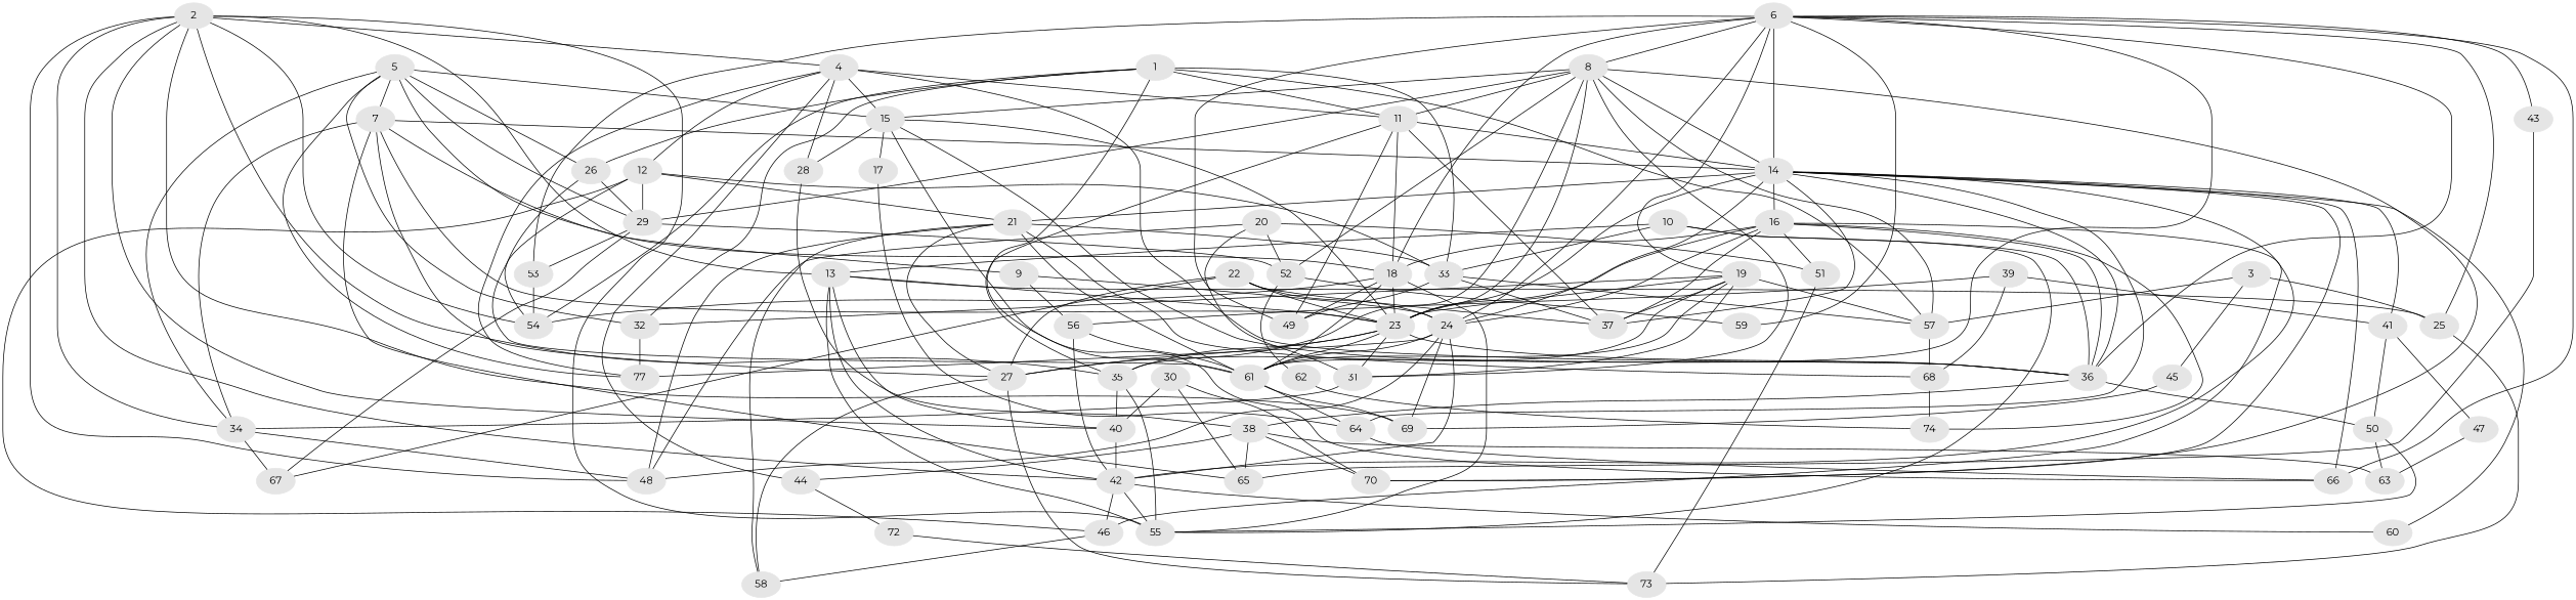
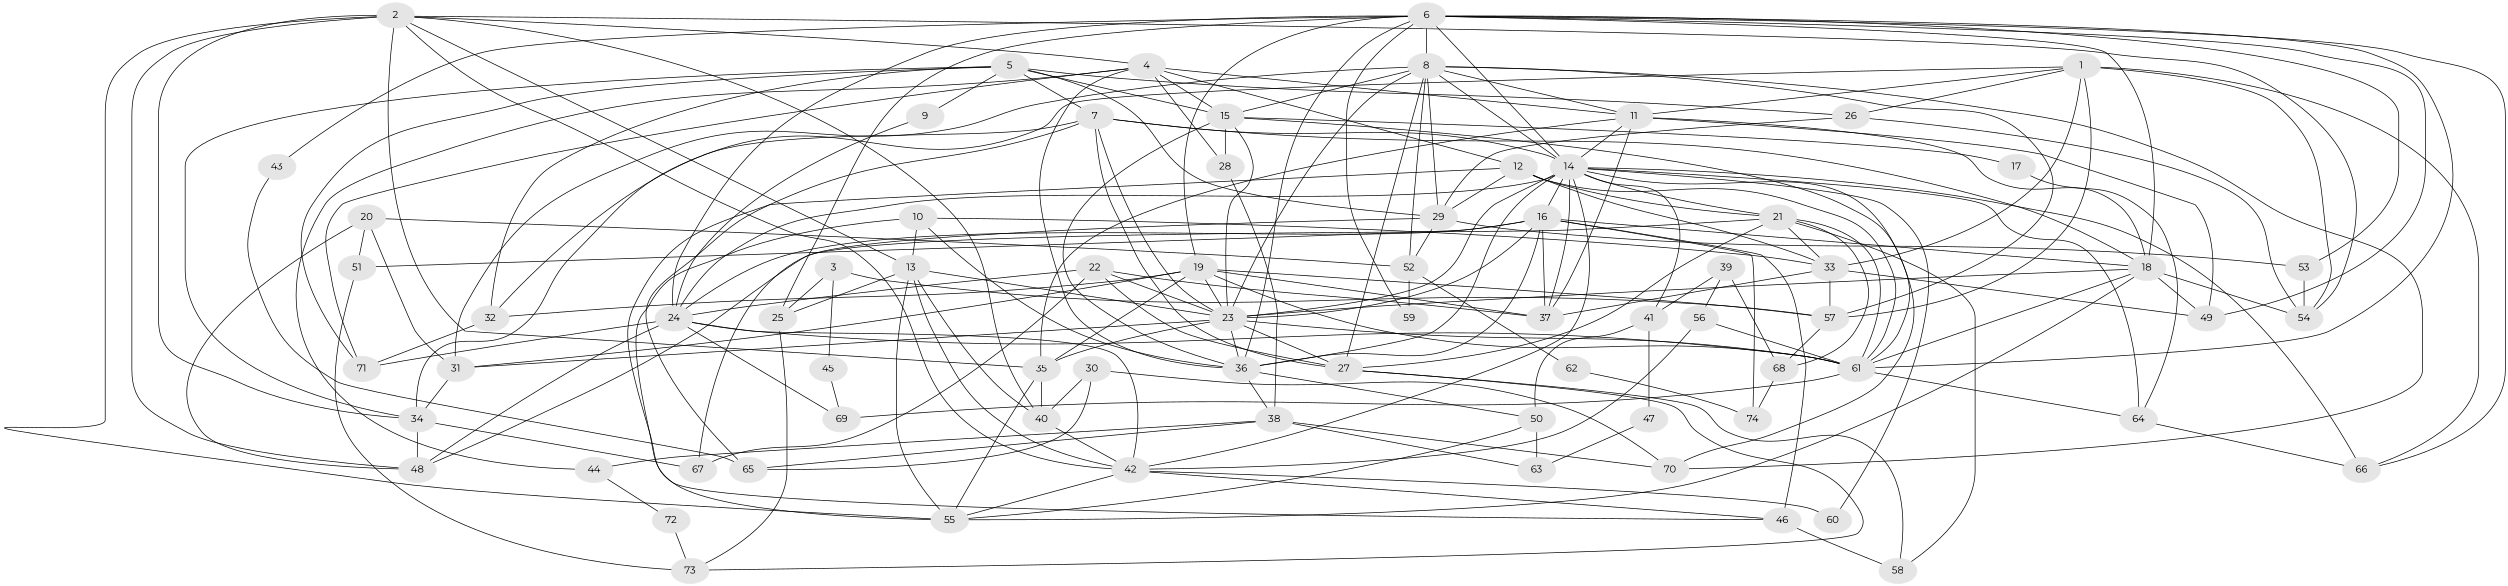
  graph {
    fontname=Montserrat
    node [color=gray90 fontname=Montserrat style=filled]
    edge [fontname=Montserrat weight=1.0]
    1
    11
    26
    32
    33
    54
    57
    66
    35
    14
    18
    49
    37
    29
-   71 [label=77]
+   71
    68
    2
    4
    13
    34
    40
    42
    48
    55
    69
    12
    15
    28
    36
    44
    25
    23
    67
    46
    60
    3
    45
    73
    61
    21
    17
    38
    50
    72
    5
    7
    9
    27
    65
    24
    56
    53
    52
    6
    8
    19
    43
    59
    31
    70
    16
    41
    64
    58
    62
    10
    51
    74
    47
    20
    22
    63
    30
    39
    1 -- 11
    1 -- 26
    1 -- 32
    1 -- 33
    1 -- 54
    1 -- 57
    1 -- 66
    11 -- 35
    11 -- 14
    11 -- 18
    11 -- 49
    11 -- 37 [weight=2.0]
    26 -- 54
    26 -- 29
    32 -- 71
    33 -- 57
    33 -- 49
    33 -- 37 [weight=2.0]
    57 -- 68
    35 -- 40
    35 -- 55
    14 -- 66
    14 -- 37
    14 -- 42
    14 -- 36
    14 -- 23 [weight=2.0]
    14 -- 60
    14 -- 21
    14 -- 24 [weight=2.0]
    14 -- 70
    14 -- 16
    14 -- 41
    14 -- 64
    18 -- 54
    18 -- 49
    18 -- 55
    18 -- 23
    18 -- 61
    29 -- 67
    29 -- 53
    29 -- 52
    68 -- 74
    2 -- 54
    2 -- 35
    2 -- 4
    2 -- 13
    2 -- 34
    2 -- 40
    2 -- 42
    2 -- 48
    2 -- 55 [weight=2.0]
-   2 -- 69
    4 -- 11
    4 -- 71
    4 -- 12
    4 -- 15 [weight=2.0]
    4 -- 28
    4 -- 36 [weight=2.0]
    4 -- 44
    13 -- 40
    13 -- 42
    13 -- 55
    13 -- 25
    13 -- 23
    34 -- 48 [weight=2.0]
    34 -- 67
    40 -- 42
    42 -- 55
    42 -- 46
    42 -- 60
    12 -- 33
    12 -- 29
    12 -- 46
    12 -- 61
    12 -- 21
    15 -- 28
    15 -- 36
    15 -- 23
    15 -- 61
    15 -- 17
    28 -- 38
    36 -- 38
    36 -- 50
    44 -- 72
    25 -- 73
    23 -- 35
    23 -- 36
    23 -- 61
    23 -- 27
    23 -- 31
    46 -- 58
    3 -- 57
    3 -- 25
    3 -- 45
    45 -- 69
    61 -- 69 [weight=2.0]
    61 -- 64
    21 -- 33
    21 -- 68
    21 -- 48
    21 -- 61
    21 -- 27
    21 -- 58
    17 -- 64
    38 -- 44
    38 -- 65
    38 -- 70
    38 -- 63
    50 -- 55
    50 -- 63
    72 -- 73
    5 -- 26
    5 -- 32
    5 -- 29
    5 -- 71
    5 -- 34
    5 -- 15
    5 -- 7
    5 -- 9
    7 -- 14
    7 -- 18
    7 -- 34
    7 -- 23
    7 -- 27
    7 -- 65
    9 -- 24
-   9 -- 56
    27 -- 73
    27 -- 58
    24 -- 71
    24 -- 42 [weight=4.0]
    24 -- 48
    24 -- 69
    24 -- 61
    56 -- 42
    56 -- 61
    53 -- 54
    52 -- 59
    52 -- 62
    6 -- 66
    6 -- 14
    6 -- 18
    6 -- 49
    6 -- 36
    6 -- 25
    6 -- 61
    6 -- 24
    6 -- 53
    6 -- 8
    6 -- 19
    6 -- 43
    6 -- 59
    8 -- 11
    8 -- 57
    8 -- 14 [weight=2.0]
    8 -- 29
    8 -- 15
    8 -- 23
    8 -- 27
    8 -- 52
    8 -- 31
    8 -- 70
    19 -- 32
    19 -- 57
    19 -- 35
    19 -- 37
    19 -- 23
    19 -- 61
    19 -- 31
    43 -- 65
    31 -- 34
    16 -- 18
    16 -- 37
    16 -- 36
    16 -- 23
    16 -- 46 [weight=2.0]
    16 -- 24
    16 -- 51
    16 -- 74
    41 -- 50
    41 -- 47
    64 -- 66
    62 -- 74
    10 -- 33
    10 -- 13
    10 -- 55
    10 -- 36
    51 -- 73
    47 -- 63
    20 -- 48
    20 -- 52
    20 -- 31
    20 -- 51
    22 -- 37
    22 -- 23
    22 -- 67
    22 -- 27
    22 -- 24
    30 -- 40
    30 -- 65
    30 -- 70
    39 -- 68
    39 -- 56
    39 -- 41
  }
